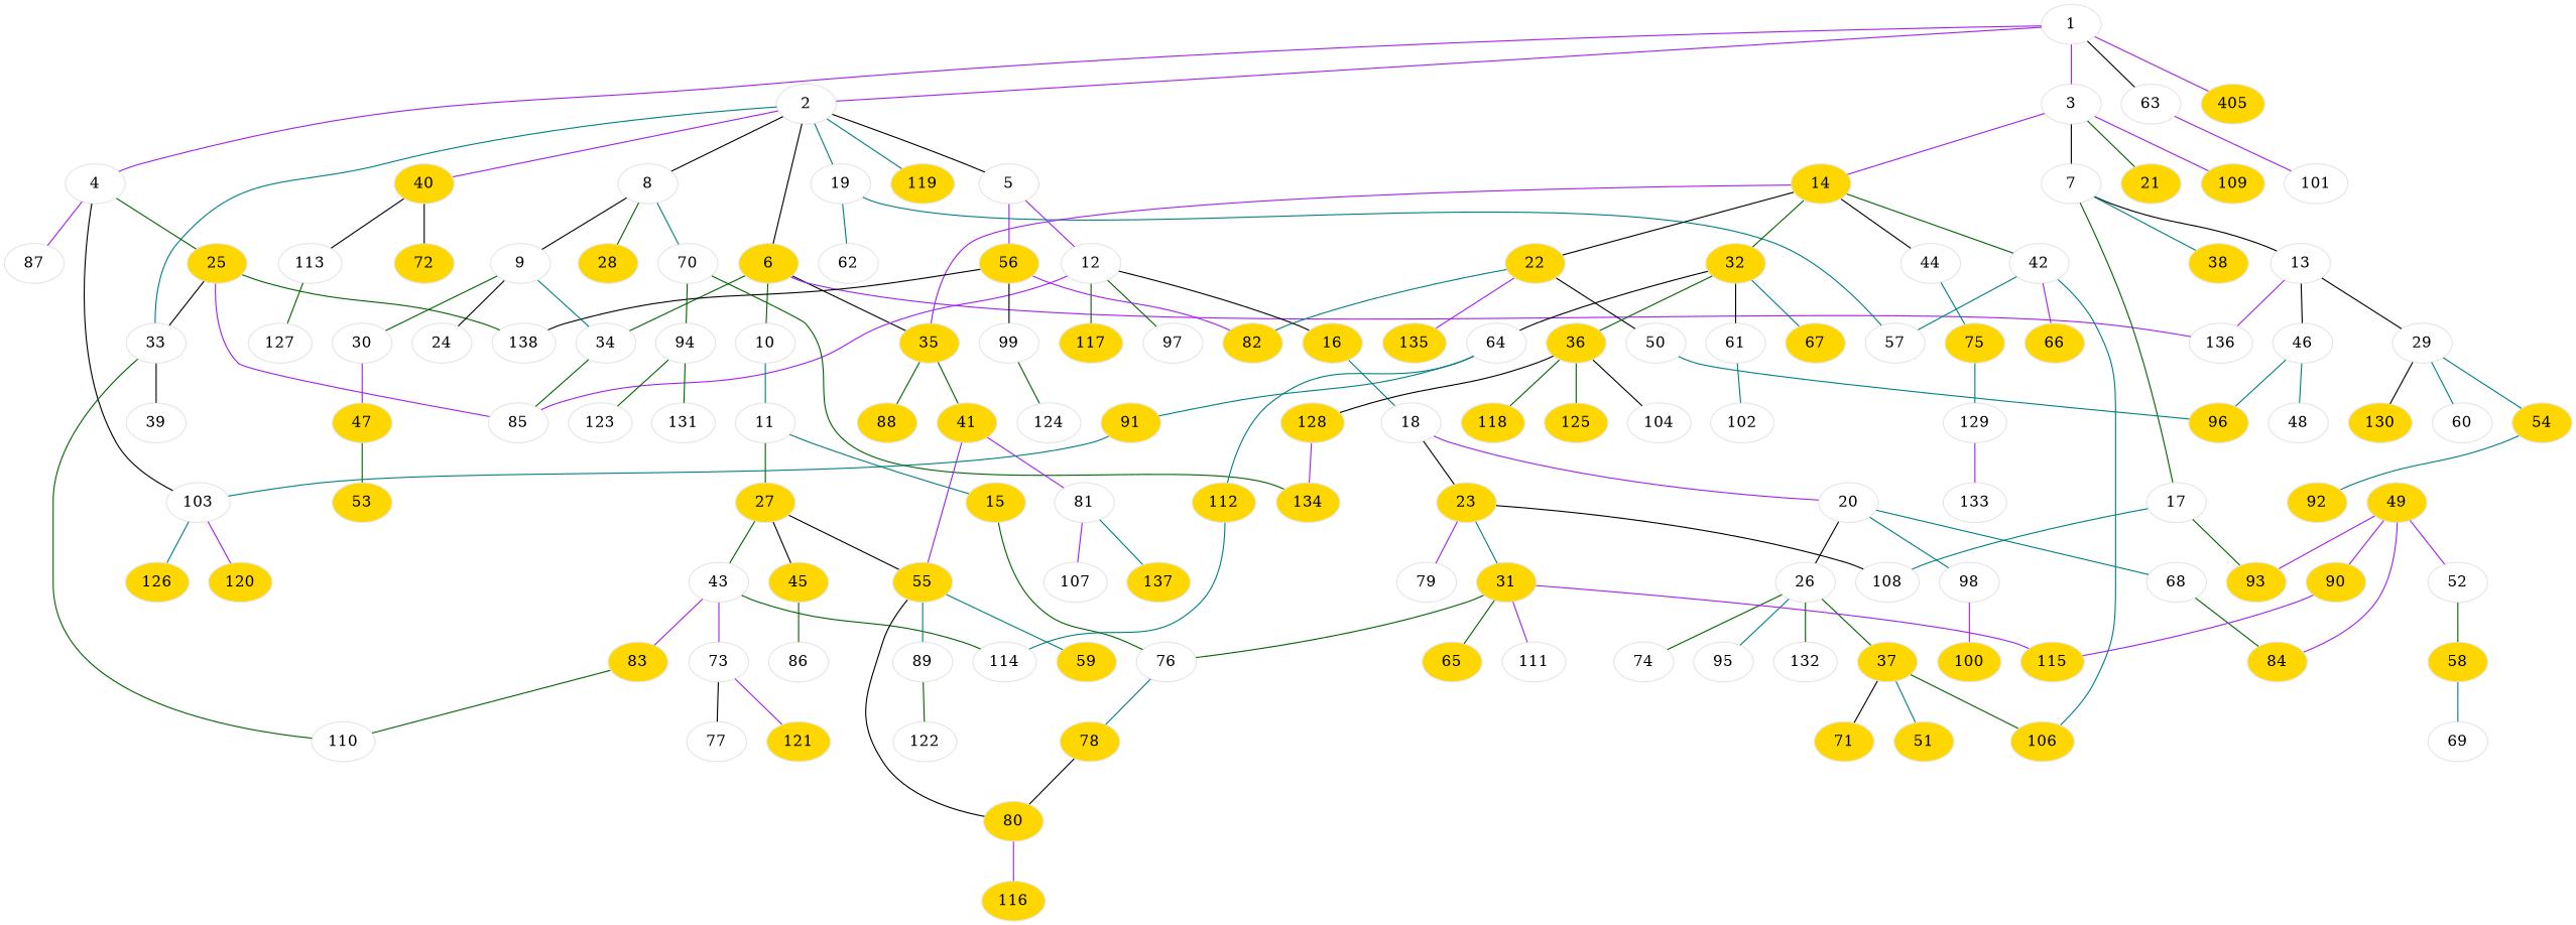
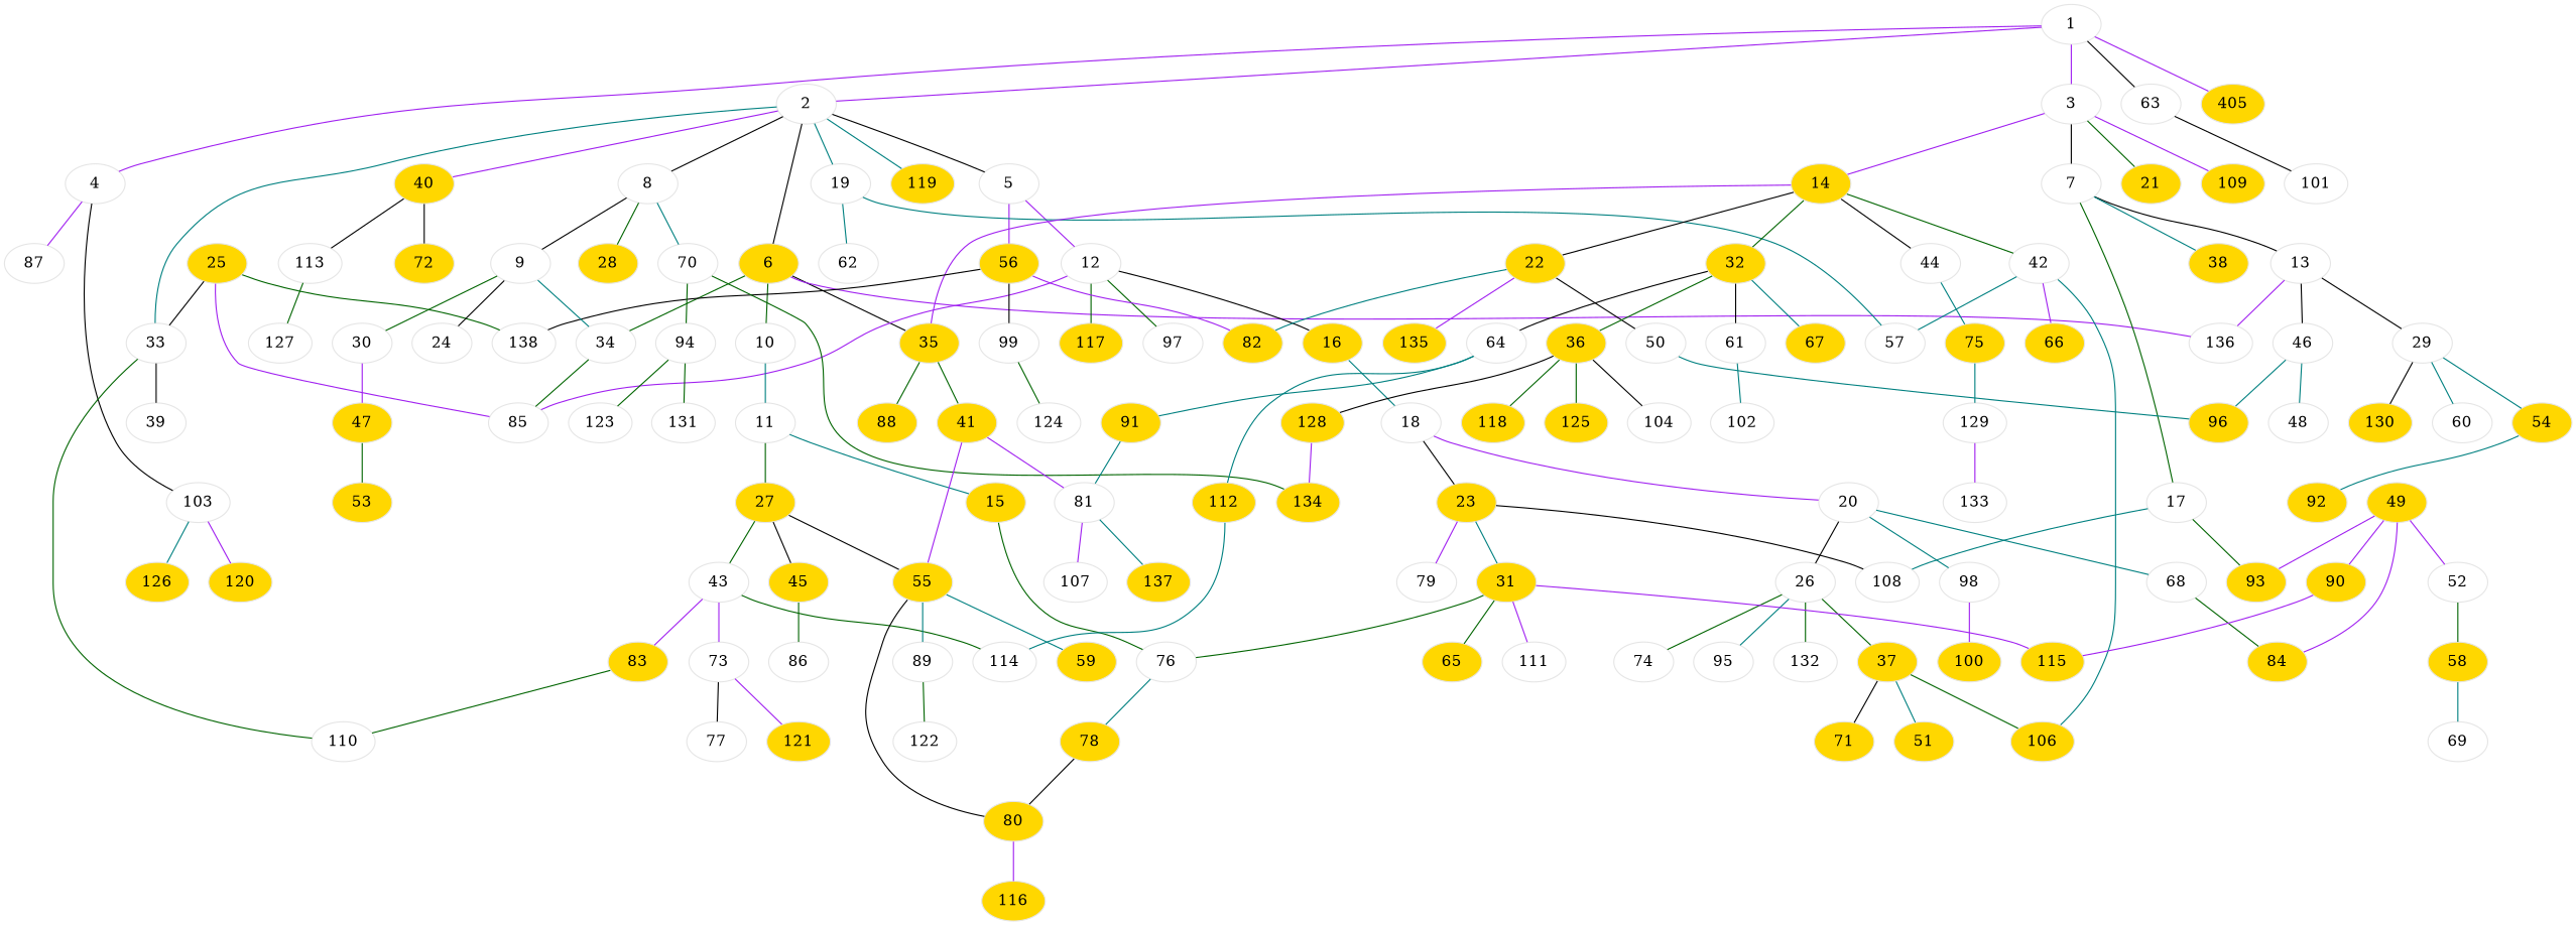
  graph {
    node [color=gray90 fillcolor=white style=filled]
    edge [color=darkgreen]
    1
    2
    3
    4
    63
    n6 [fillcolor=gold label=405]
    5
    6 [fillcolor=gold]
    8
    19
    33
    40 [fillcolor=gold]
    119 [fillcolor=gold]
    7
    14 [fillcolor=gold]
    21 [fillcolor=gold]
    109 [fillcolor=gold]
    25 [fillcolor=gold]
    87
    103
    101
    12
    56 [fillcolor=gold]
    10
    34
    35 [fillcolor=gold]
    136
    9
    28 [fillcolor=gold]
    70
    57
    62
    39
    110
    72 [fillcolor=gold]
    113
    13
    17
    38 [fillcolor=gold]
    22 [fillcolor=gold]
    32 [fillcolor=gold]
    42
    44
    85
    138
    120 [fillcolor=gold]
    126 [fillcolor=gold]
    16 [fillcolor=gold]
    97
    117 [fillcolor=gold]
    82 [fillcolor=gold]
    99
    11
    41 [fillcolor=gold]
    88 [fillcolor=gold]
    29
    46
    93 [fillcolor=gold]
    108
    24
    30
    94
    134 [fillcolor=gold]
    47 [fillcolor=gold]
    15 [fillcolor=gold]
    27 [fillcolor=gold]
    76
    43
    45 [fillcolor=gold]
    55 [fillcolor=gold]
    18
    54 [fillcolor=gold]
    60
    130 [fillcolor=gold]
    48
    96 [fillcolor=gold]
    50
    135 [fillcolor=gold]
    36 [fillcolor=gold]
    61
    64
    67 [fillcolor=gold]
    106 [fillcolor=gold]
    66 [fillcolor=gold]
    75 [fillcolor=gold]
    78 [fillcolor=gold]
    20
    23 [fillcolor=gold]
    26
    68
    98
    31 [fillcolor=gold]
    79
    37 [fillcolor=gold]
    74
    95
    132
    84 [fillcolor=gold]
    100 [fillcolor=gold]
    65 [fillcolor=gold]
    111
    115 [fillcolor=gold]
    49 [fillcolor=gold]
    52
    90 [fillcolor=gold]
    51 [fillcolor=gold]
    71 [fillcolor=gold]
    73
    83 [fillcolor=gold]
    114
    86
    59 [fillcolor=gold]
    80 [fillcolor=gold]
    89
    92 [fillcolor=gold]
    53 [fillcolor=gold]
    104
    118 [fillcolor=gold]
    125 [fillcolor=gold]
    128 [fillcolor=gold]
    102
    91 [fillcolor=gold]
    112 [fillcolor=gold]
    81
    127
    107
    137 [fillcolor=gold]
    77
    121 [fillcolor=gold]
    129
    58 [fillcolor=gold]
    69
    116 [fillcolor=gold]
    122
    124
    123
    131
    133
    1 -- 2 [color=purple]
    1 -- 3 [color=purple]
    1 -- 4 [color=purple]
    1 -- 63 [color=black]
    1 -- n6 [color=purple]
    2 -- 5 [color=black]
    2 -- 6 [color=black]
    2 -- 8 [color=black]
    2 -- 19 [color=teal]
    2 -- 33 [color=teal]
    2 -- 40 [color=purple]
    2 -- 119 [color=teal]
    3 -- 7 [color=black]
    3 -- 14 [color=purple]
    3 -- 21
    3 -- 109 [color=purple]
-   4 -- 25
    4 -- 87 [color=purple]
    4 -- 103 [color=black]
-   63 -- 101 [color=purple]
+   63 -- 101 [color=black]
    5 -- 12 [color=purple]
    5 -- 56 [color=purple]
    6 -- 10
    6 -- 34
    6 -- 35 [color=black]
    6 -- 136 [color=purple]
    8 -- 9 [color=black]
    8 -- 28
    8 -- 70 [color=teal]
    19 -- 57 [color=teal]
    19 -- 62 [color=teal]
    33 -- 39 [color=black]
    33 -- 110
    40 -- 72 [color=black]
    40 -- 113 [color=black]
    7 -- 13 [color=black]
    7 -- 17
    7 -- 38 [color=teal]
    14 -- 35 [color=purple]
    14 -- 22 [color=black]
    14 -- 32
    14 -- 42
    14 -- 44 [color=black]
    25 -- 33 [color=black]
    25 -- 85 [color=purple]
    25 -- 138
    103 -- 120 [color=purple]
    103 -- 126 [color=teal]
    12 -- 85 [color=purple]
    12 -- 16 [color=black]
    12 -- 97
    12 -- 117
    56 -- 138 [color=black]
    56 -- 82 [color=purple]
    56 -- 99 [color=black]
    10 -- 11 [color=teal]
    34 -- 85
    35 -- 41
    35 -- 88
    9 -- 34 [color=teal]
    9 -- 24 [color=black]
    9 -- 30
    70 -- 94
    70 -- 134
    113 -- 127
    13 -- 136 [color=purple]
    13 -- 29 [color=black]
    13 -- 46 [color=black]
    17 -- 93
    17 -- 108 [color=teal]
    22 -- 82 [color=teal]
    22 -- 50 [color=black]
    22 -- 135 [color=purple]
    32 -- 36
    32 -- 61 [color=black]
    32 -- 64 [color=black]
    32 -- 67 [color=teal]
    42 -- 57 [color=teal]
    42 -- 106 [color=teal]
    42 -- 66 [color=purple]
    44 -- 75 [color=teal]
    16 -- 18 [color=teal]
    99 -- 124
    11 -- 15 [color=teal]
    11 -- 27
    41 -- 55 [color=purple]
    41 -- 81 [color=purple]
    29 -- 54 [color=teal]
    29 -- 60 [color=teal]
    29 -- 130 [color=black]
    46 -- 48 [color=teal]
    46 -- 96 [color=teal]
    30 -- 47 [color=purple]
    94 -- 123
    94 -- 131
    47 -- 53
    15 -- 76
    27 -- 43
    27 -- 45 [color=black]
    27 -- 55 [color=black]
    76 -- 78 [color=teal]
    43 -- 73 [color=purple]
    43 -- 83 [color=purple]
    43 -- 114
    45 -- 86
    55 -- 59 [color=teal]
    55 -- 80 [color=black]
    55 -- 89 [color=teal]
    18 -- 20 [color=purple]
    18 -- 23 [color=black]
    54 -- 92 [color=teal]
    50 -- 96 [color=teal]
    36 -- 104 [color=black]
    36 -- 118
    36 -- 125
    36 -- 128 [color=black]
    61 -- 102 [color=teal]
    64 -- 91 [color=teal]
    64 -- 112 [color=teal]
    75 -- 129 [color=teal]
    78 -- 80 [color=black]
    20 -- 26 [color=black]
    20 -- 68 [color=teal]
    20 -- 98 [color=teal]
    23 -- 108 [color=black]
    23 -- 31 [color=teal]
    23 -- 79 [color=purple]
    26 -- 37
    26 -- 74
    26 -- 95 [color=teal]
    26 -- 132
    68 -- 84
    98 -- 100 [color=purple]
    31 -- 76
    31 -- 65
    31 -- 111 [color=purple]
    31 -- 115 [color=purple]
    37 -- 106
    37 -- 51 [color=teal]
    37 -- 71 [color=black]
    49 -- 93 [color=purple]
    49 -- 84 [color=purple]
    49 -- 52 [color=purple]
    49 -- 90 [color=purple]
    52 -- 58
    90 -- 115 [color=purple]
    73 -- 77 [color=black]
    73 -- 121 [color=purple]
    83 -- 110
    80 -- 116 [color=purple]
    89 -- 122
    128 -- 134 [color=purple]
-   91 -- 103 [color=teal]
+   91 -- 81 [color=teal]
    112 -- 114 [color=teal]
    81 -- 107 [color=purple]
    81 -- 137 [color=teal]
    129 -- 133 [color=purple]
    58 -- 69 [color=teal]
  }
